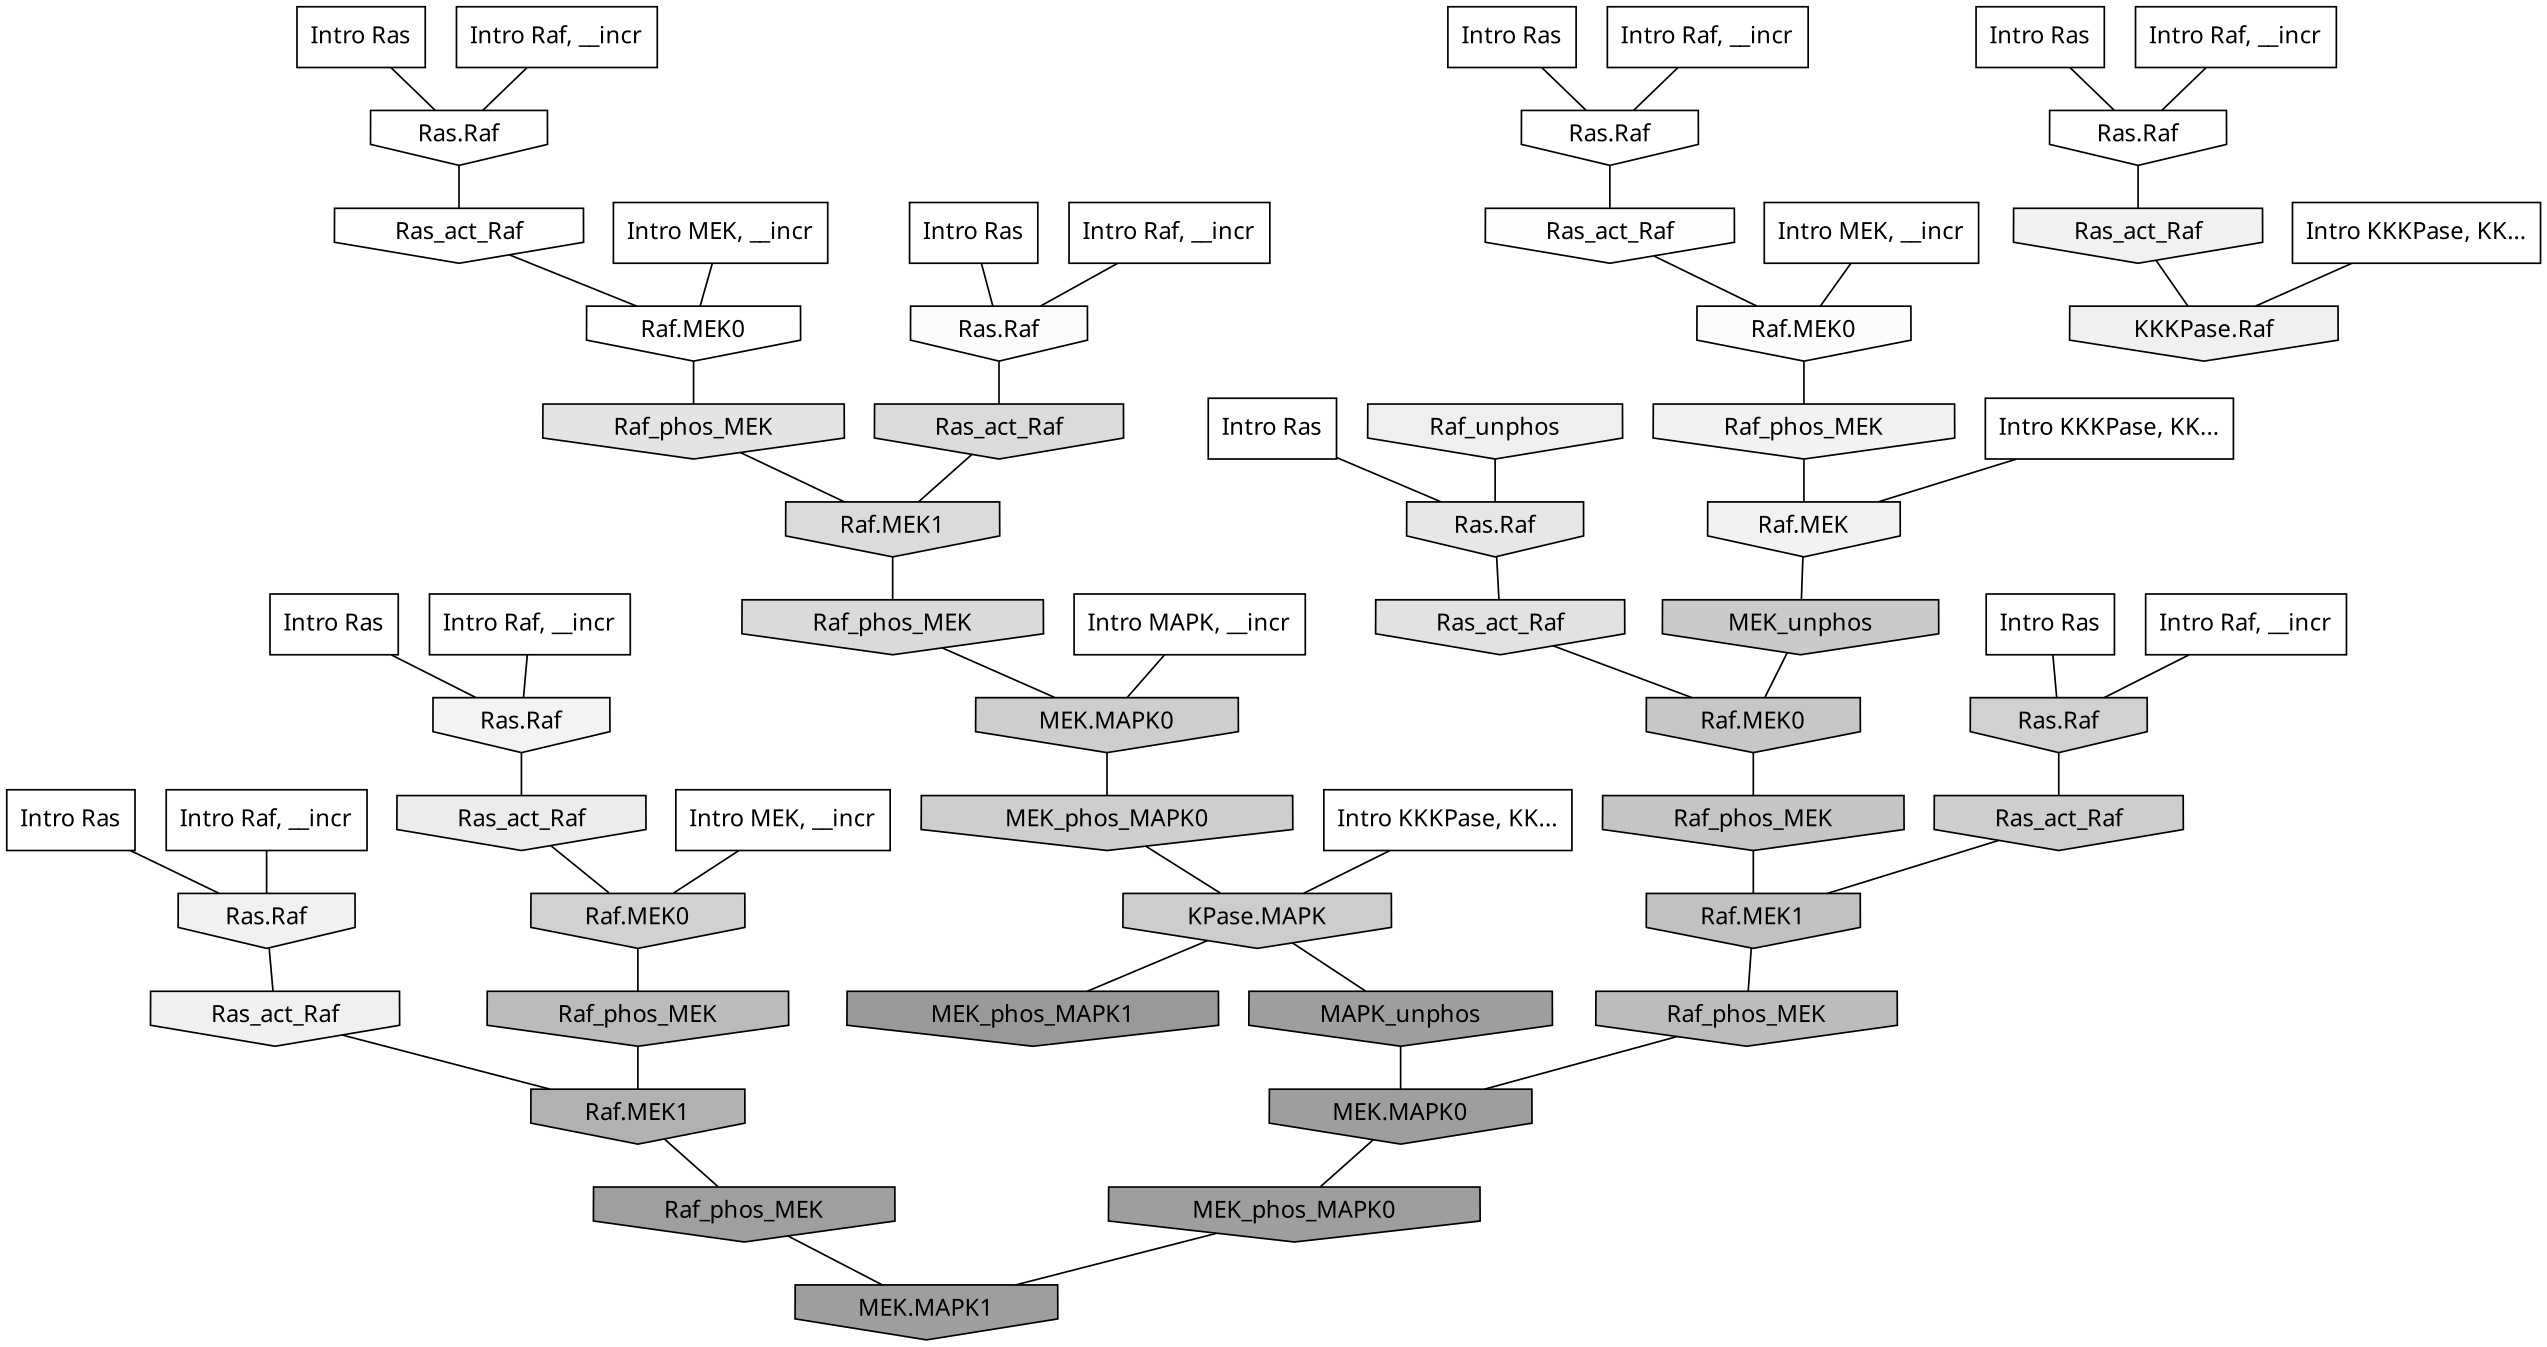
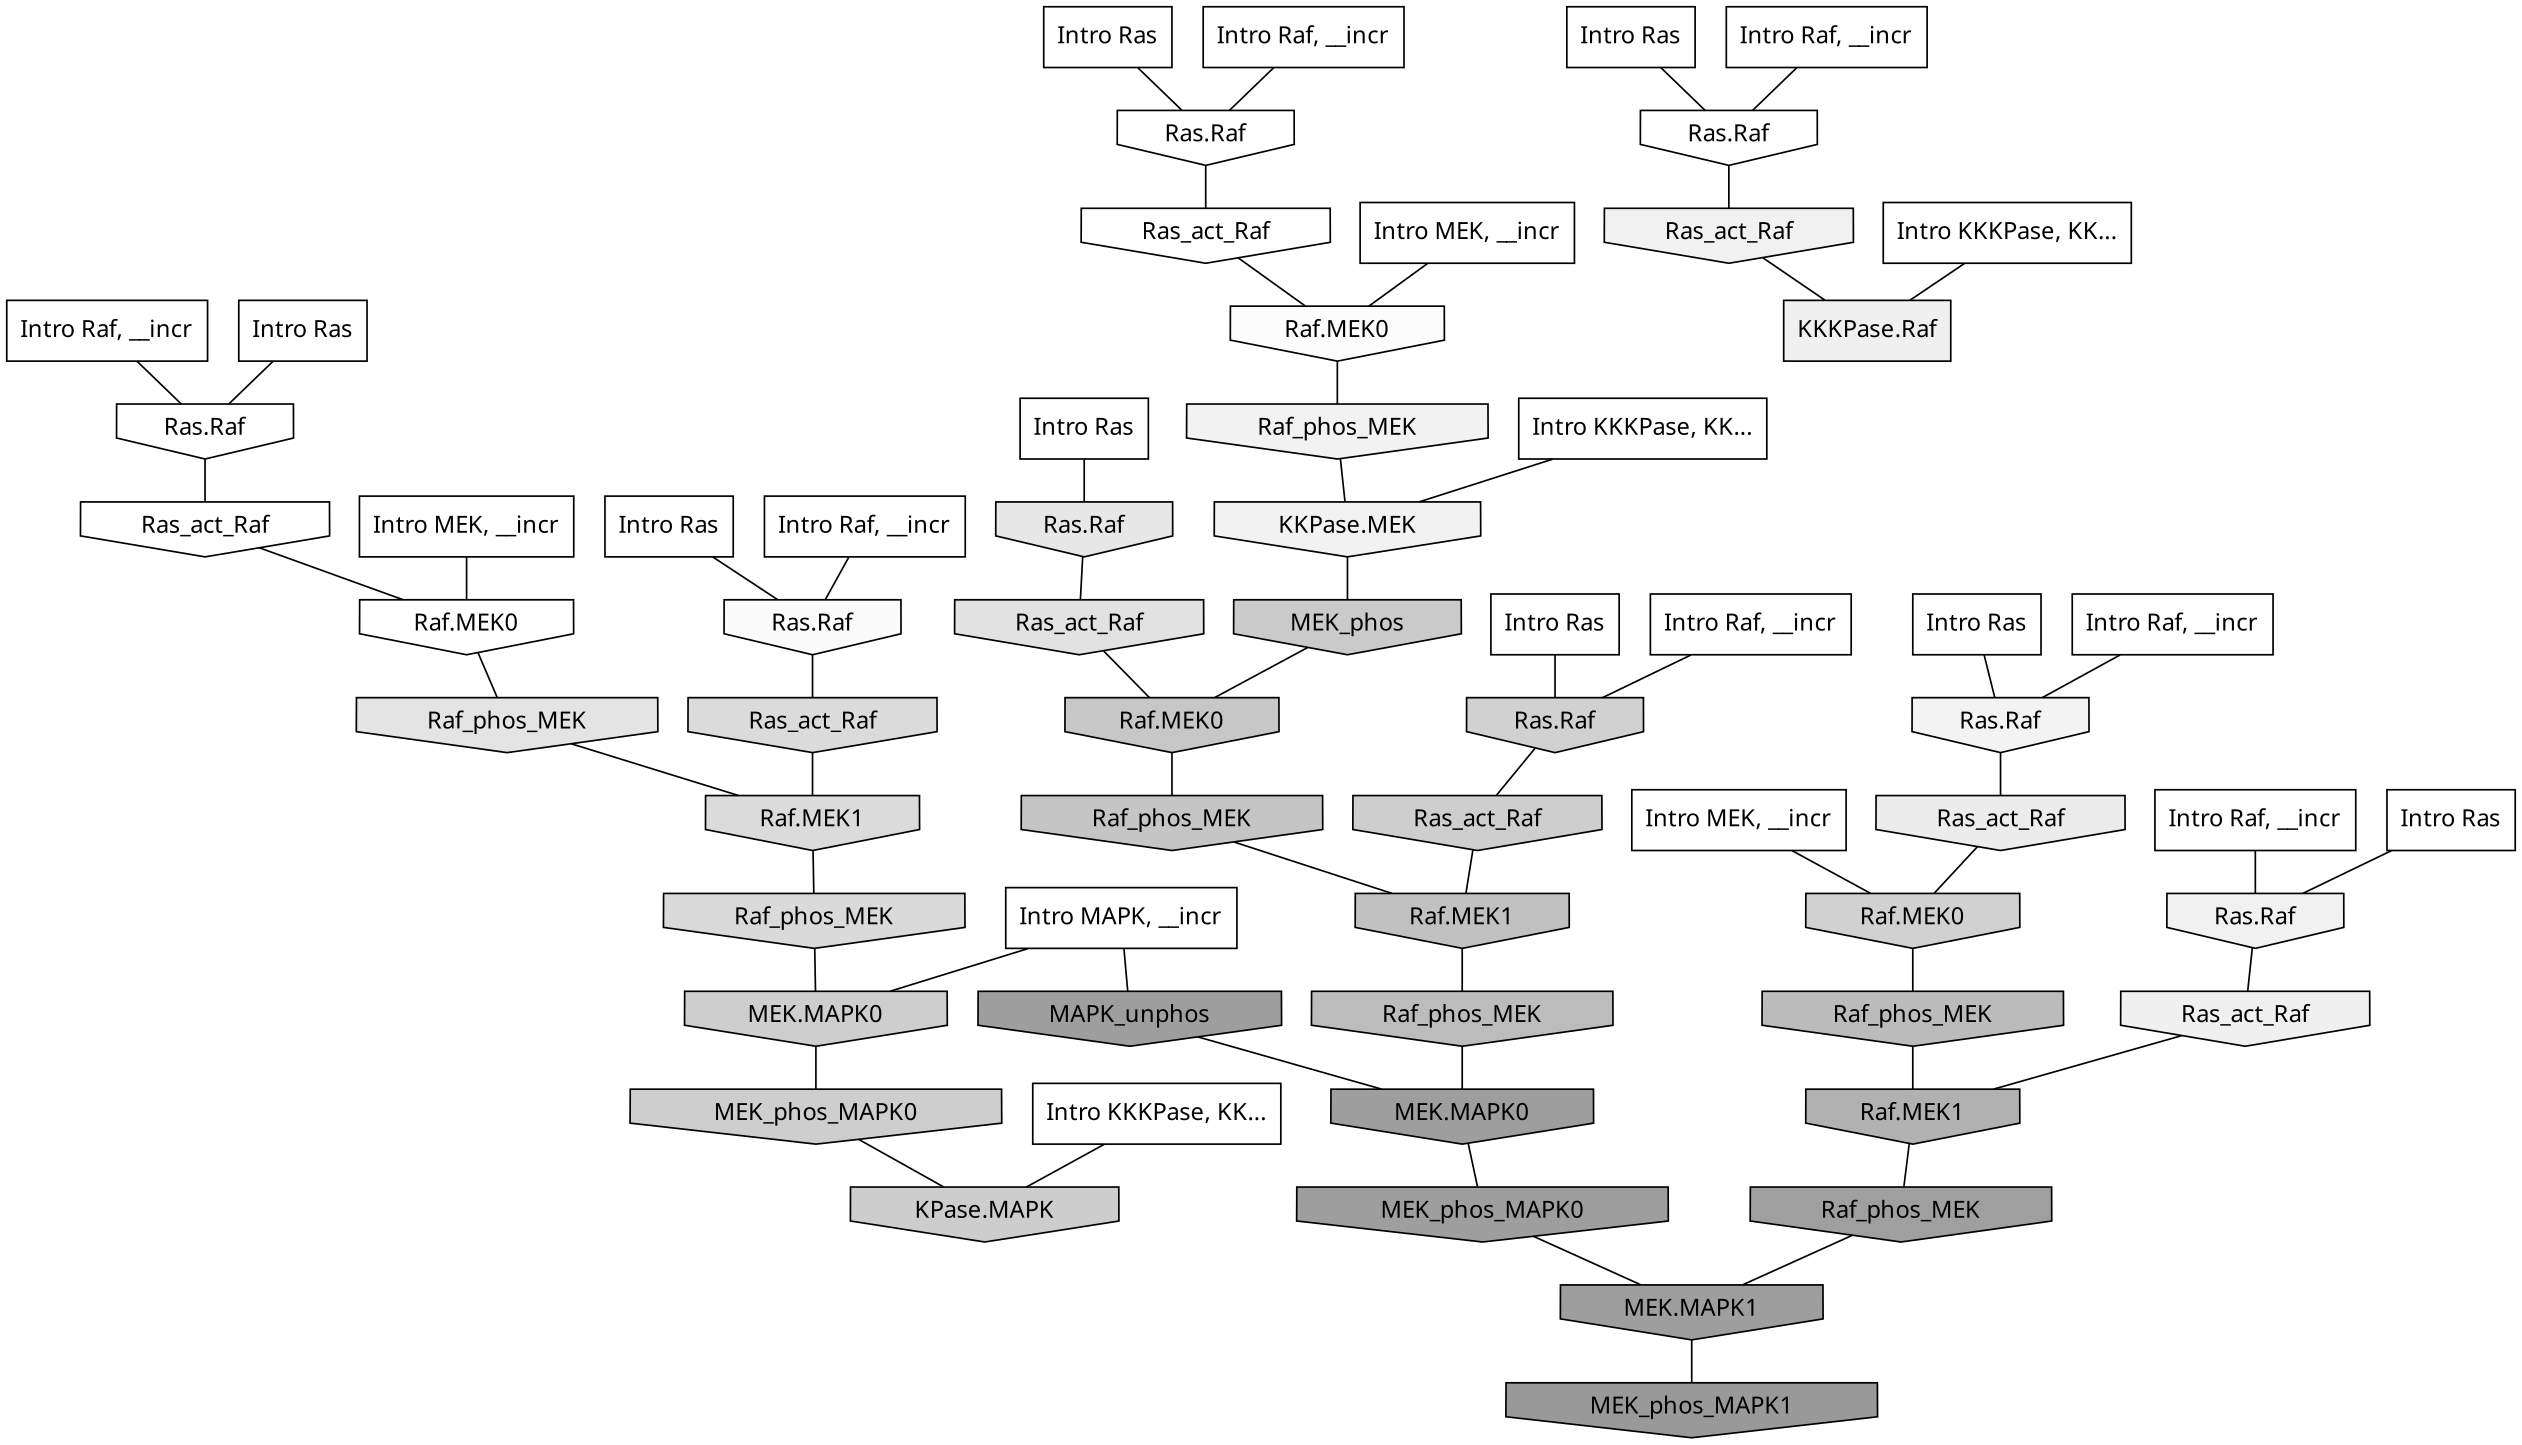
  digraph {
    rankdir=TB
    ranksep=0.30
    node [fillcolor="0.000 0.000 1.000" fontname="CMU Serif" shape=invhouse style=filled]
    edge [color="0.000 0.000 0.000" dir=none fontname="CMU Serif"]
    n1 [label="Intro Ras" shape=rectangle]
    n2 [fillcolor="0.000 0.000 0.984" label="Ras.Raf"]
    n3 [fillcolor="0.000 0.000 0.856" label=Ras_act_Raf]
    n4 [label="Intro Ras" shape=rectangle]
    n5 [fillcolor="0.000 0.000 0.903" label="Ras.Raf"]
    n6 [fillcolor="0.000 0.000 0.884" label=Ras_act_Raf]
    n7 [label="Intro Ras" shape=rectangle]
    n8 [fillcolor="0.000 0.000 0.945" label="Ras.Raf"]
    n9 [fillcolor="0.000 0.000 0.939" label=Ras_act_Raf]
    n10 [label="Intro Ras" shape=rectangle]
    n11 [label="Ras.Raf"]
    n12 [fillcolor="0.000 0.000 0.997" label=Ras_act_Raf]
    n13 [label="Intro Ras" shape=rectangle]
    n14 [fillcolor="0.000 0.000 0.820" label="Ras.Raf"]
    n15 [fillcolor="0.000 0.000 0.808" label=Ras_act_Raf]
    n16 [label="Intro Ras" shape=rectangle]
    n17 [label="Ras.Raf"]
    n18 [fillcolor="0.000 0.000 0.945" label=Ras_act_Raf]
    n19 [label="Intro Ras" shape=rectangle]
    n20 [label="Ras.Raf"]
    n21 [fillcolor="0.000 0.000 0.996" label=Ras_act_Raf]
    n22 [label="Intro Ras" shape=rectangle]
    n23 [fillcolor="0.000 0.000 0.953" label="Ras.Raf"]
    n24 [fillcolor="0.000 0.000 0.925" label=Ras_act_Raf]
    n25 [label="Intro Raf, __incr" shape=rectangle]
    n26 [label="Intro Raf, __incr" shape=rectangle]
    n27 [label="Intro Raf, __incr" shape=rectangle]
    n28 [label="Intro Raf, __incr" shape=rectangle]
    n29 [label="Intro Raf, __incr" shape=rectangle]
    n30 [label="Intro Raf, __incr" shape=rectangle]
    n31 [label="Intro Raf, __incr" shape=rectangle]
    n32 [label="Intro MEK, __incr" shape=rectangle]
    n33 [fillcolor="0.000 0.000 0.997" label="Raf.MEK0"]
    n34 [fillcolor="0.000 0.000 0.892" label=Raf_phos_MEK]
    n35 [label="Intro MEK, __incr" shape=rectangle]
    n36 [fillcolor="0.000 0.000 0.818" label="Raf.MEK0"]
    n37 [fillcolor="0.000 0.000 0.733" label=Raf_phos_MEK]
    n38 [label="Intro MEK, __incr" shape=rectangle]
    n39 [fillcolor="0.000 0.000 0.985" label="Raf.MEK0"]
    n40 [fillcolor="0.000 0.000 0.949" label=Raf_phos_MEK]
    n41 [label="Intro MAPK, __incr" shape=rectangle]
    n42 [fillcolor="0.000 0.000 0.807" label="MEK.MAPK0"]
    n43 [fillcolor="0.000 0.000 0.805" label=MEK_phos_MAPK0]
    n44 [label="Intro KKKPase, KK..." shape=rectangle]
-   n45 [fillcolor="0.000 0.000 0.949" label="Raf.MEK"]
-   n46 [fillcolor="0.000 0.000 0.791" label=MEK_unphos]
+   n45 [fillcolor="0.000 0.000 0.949" label="KKPase.MEK"]
+   n46 [fillcolor="0.000 0.000 0.791" label=MEK_phos]
    n47 [label="Intro KKKPase, KK..." shape=rectangle]
    n48 [fillcolor="0.000 0.000 0.802" label="KPase.MAPK"]
    n49 [fillcolor="0.000 0.000 0.620" label=MAPK_unphos]
    n50 [label="Intro KKKPase, KK..." shape=rectangle]
-   n51 [fillcolor="0.000 0.000 0.939" label="KKKPase.Raf"]
+   n51 [fillcolor="0.000 0.000 0.939" label="KKKPase.Raf" shape=box]
    n52 [fillcolor="0.000 0.000 0.856" label="Raf.MEK1"]
    n53 [fillcolor="0.000 0.000 0.780" label="Raf.MEK0"]
    n54 [fillcolor="0.000 0.000 0.693" label="Raf.MEK1"]
-   n55 [fillcolor="0.000 0.000 0.935" label=Raf_unphos]
    n56 [fillcolor="0.000 0.000 0.622" label=Raf_phos_MEK]
    n57 [fillcolor="0.000 0.000 0.852" label=Raf_phos_MEK]
    n58 [fillcolor="0.000 0.000 0.771" label=Raf_phos_MEK]
    n59 [fillcolor="0.000 0.000 0.757" label="Raf.MEK1"]
    n60 [fillcolor="0.000 0.000 0.738" label=Raf_phos_MEK]
    n61 [fillcolor="0.000 0.000 0.620" label="MEK.MAPK0"]
    n62 [fillcolor="0.000 0.000 0.618" label=MEK_phos_MAPK0]
    n63 [fillcolor="0.000 0.000 0.618" label="MEK.MAPK1"]
    n64 [fillcolor="0.000 0.000 0.600" label=MEK_phos_MAPK1]
    n1 -> n2
    n2 -> n3
    n3 -> n52
    n4 -> n5
    n5 -> n6
    n6 -> n53
    n7 -> n8
    n8 -> n9
    n9 -> n54
    n10 -> n11
    n11 -> n12
    n12 -> n33
    n13 -> n14
    n14 -> n15
    n15 -> n59
    n16 -> n17
    n17 -> n18
    n18 -> n51
    n19 -> n20
    n20 -> n21
    n21 -> n39
    n22 -> n23
    n23 -> n24
    n24 -> n36
    n25 -> n17
    n26 -> n8
    n27 -> n2
    n28 -> n20
    n29 -> n23
    n30 -> n11
    n31 -> n14
    n32 -> n33
    n33 -> n34
    n34 -> n52
    n35 -> n36
    n36 -> n37
    n37 -> n54
    n38 -> n39
    n39 -> n40
    n40 -> n45
    n41 -> n42
    n42 -> n43
    n43 -> n48
    n44 -> n45
    n45 -> n46
    n46 -> n53
    n47 -> n48
-   n48 -> n49
+   n41 -> n49
    n49 -> n61
    n50 -> n51
    n52 -> n57
    n53 -> n58
    n54 -> n56
-   n55 -> n5
    n56 -> n63
    n57 -> n42
    n58 -> n59
    n59 -> n60
    n60 -> n61
    n61 -> n62
    n62 -> n63
-   n48 -> n64
+   n63 -> n64
  }
